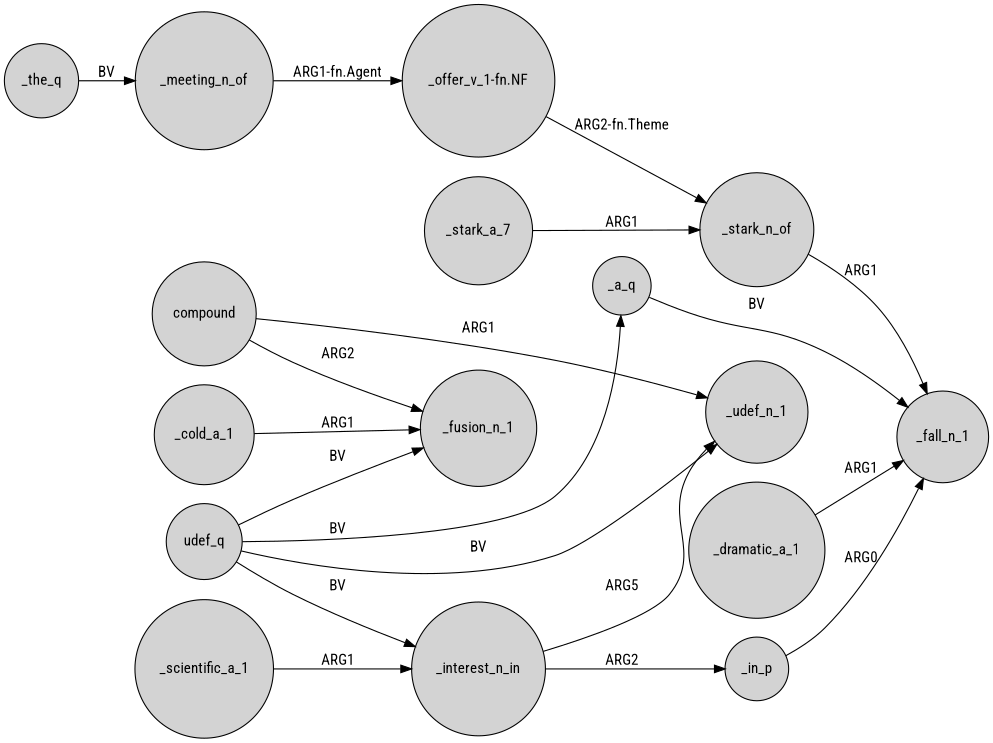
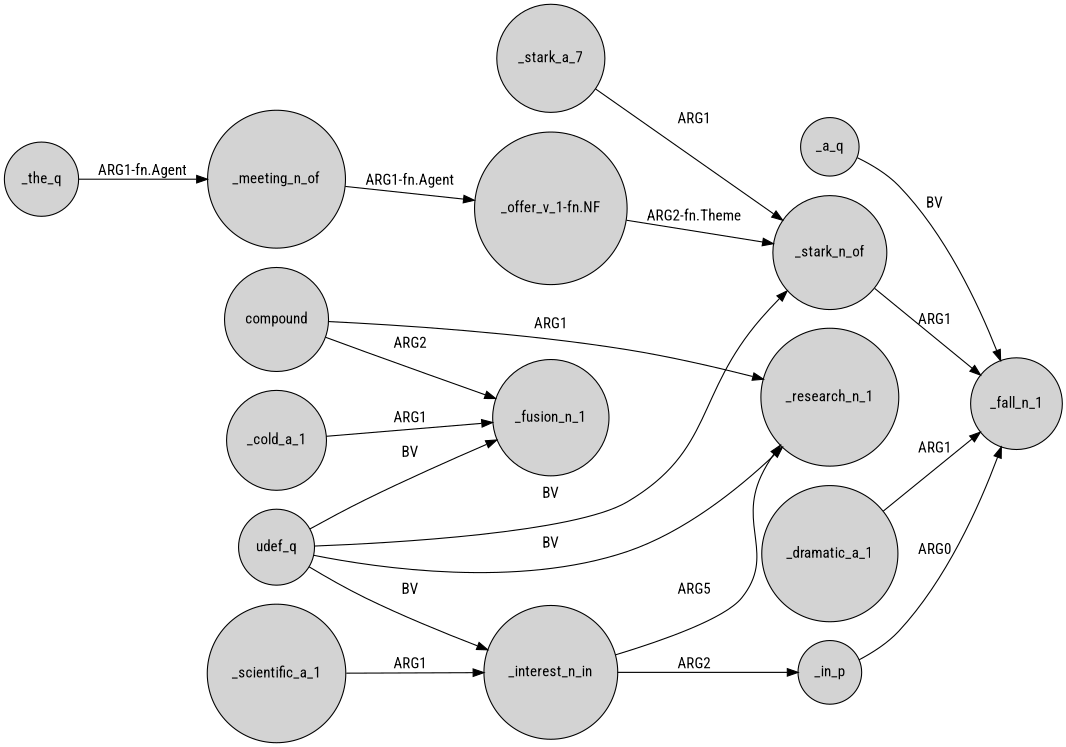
  digraph {
    fontname="Roboto Condensed"
    rankdir=LR
    node [fontname="Roboto Condensed" shape=circle style=filled]
    edge [fontname="Roboto Condensed"]
    _a_q
    _fall_n_1
    n3 [label=_stark_n_of]
    udef_q
    _fusion_n_1
    _interest_n_in
-   _research_n_1 [label=_udef_n_1]
+   _research_n_1
    _in_p
    _scientific_a_1
    n10 [label=_stark_a_7]
    compound
    _cold_a_1
    "_offer_v_1-fn.NF"
    _meeting_n_of
    _dramatic_a_1
    _the_q
    _a_q -> _fall_n_1 [label=BV]
    n3 -> _fall_n_1 [label=ARG1]
-   udef_q -> _a_q [label=BV]
+   udef_q -> n3 [label=BV]
    udef_q -> _fusion_n_1 [label=BV]
    udef_q -> _interest_n_in [label=BV]
    udef_q -> _research_n_1 [label=BV]
    _interest_n_in -> _research_n_1 [label=ARG5]
    _interest_n_in -> _in_p [label=ARG2]
    _in_p -> _fall_n_1 [label=ARG0]
    _scientific_a_1 -> _interest_n_in [label=ARG1]
    n10 -> n3 [label=ARG1]
    compound -> _fusion_n_1 [label=ARG2]
    compound -> _research_n_1 [label=ARG1]
    _cold_a_1 -> _fusion_n_1 [label=ARG1]
    "_offer_v_1-fn.NF" -> n3 [label="ARG2-fn.Theme"]
    _meeting_n_of -> "_offer_v_1-fn.NF" [label="ARG1-fn.Agent"]
    _dramatic_a_1 -> _fall_n_1 [label=ARG1]
-   _the_q -> _meeting_n_of [label=BV]
+   _the_q -> _meeting_n_of [label="ARG1-fn.Agent"]
  }
